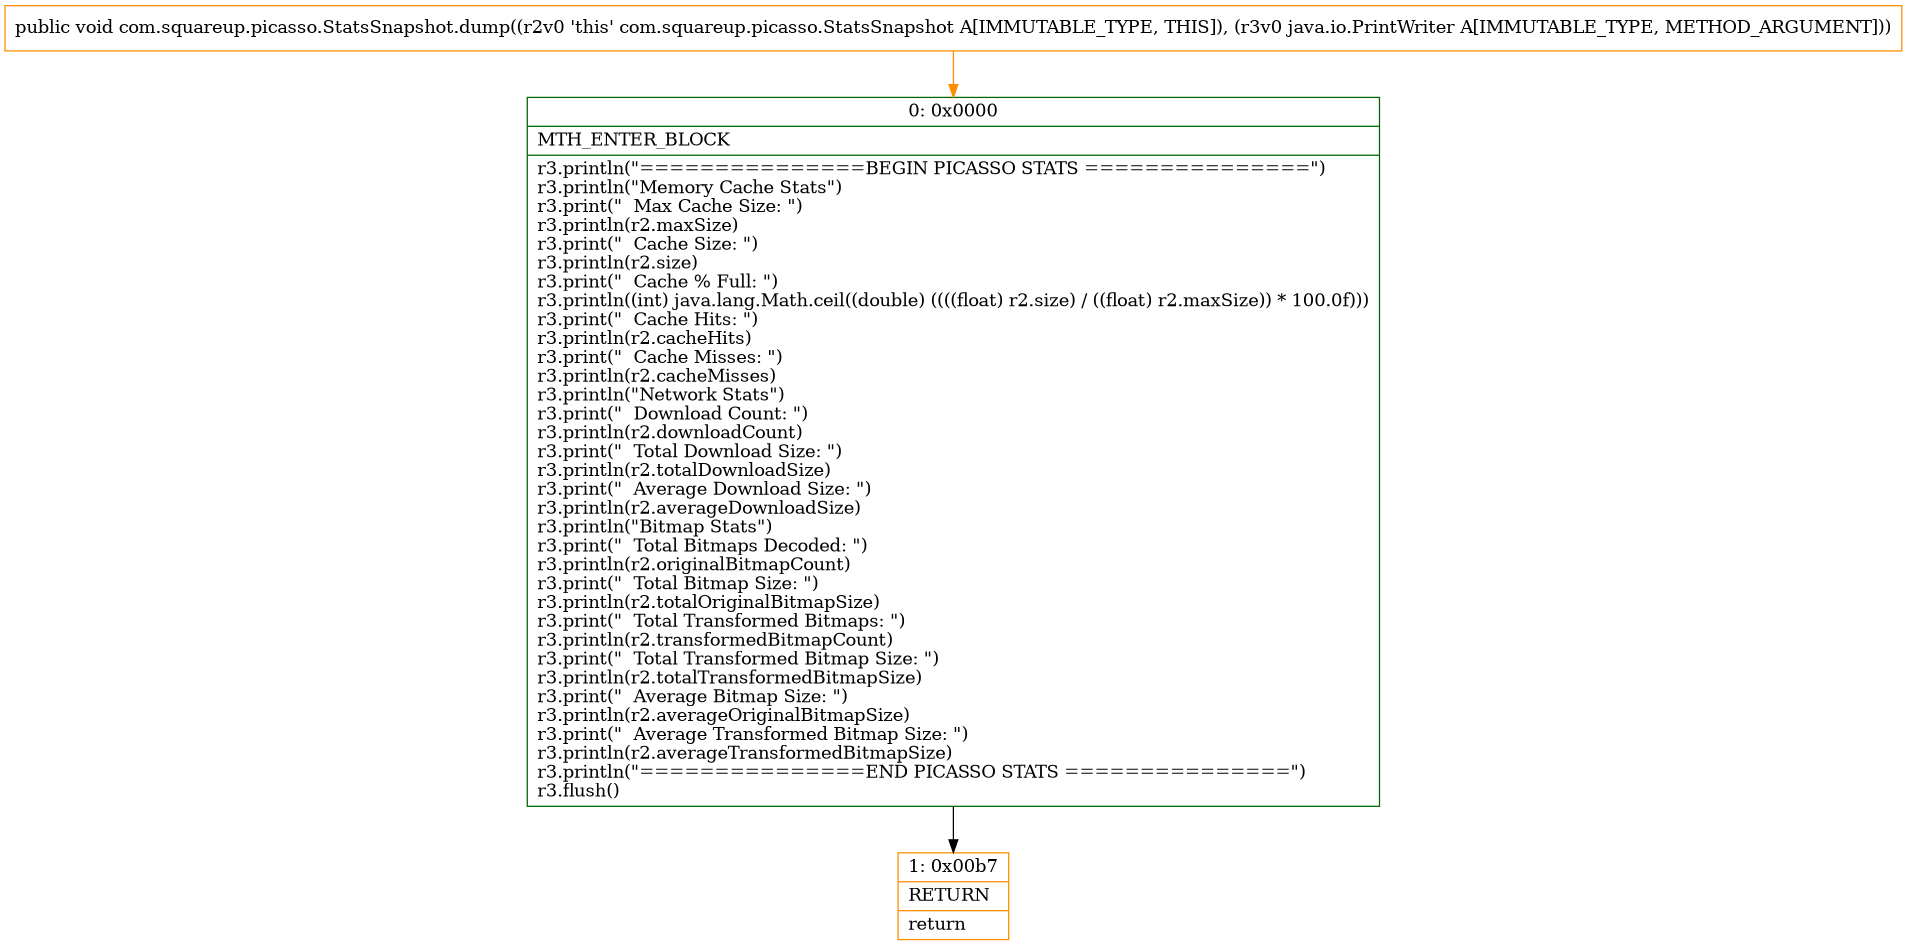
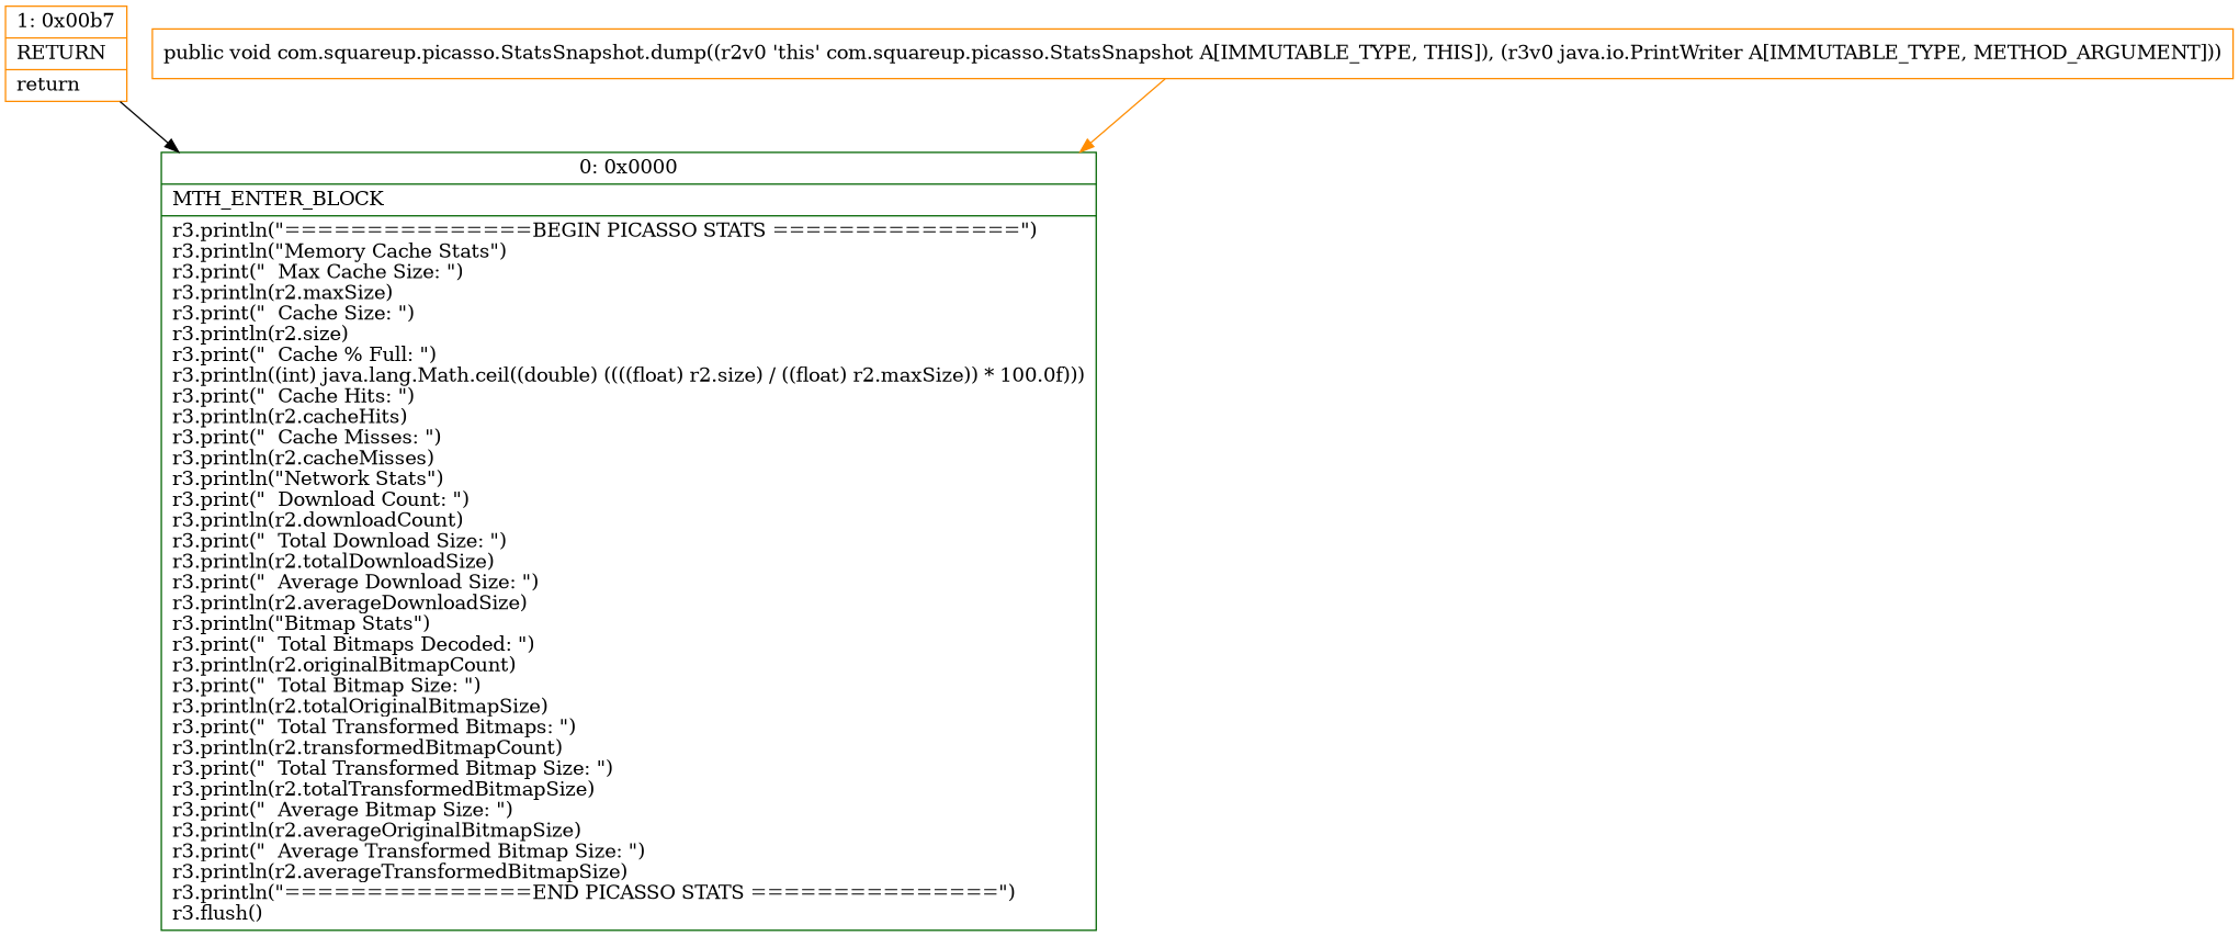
  digraph {
    node [shape=record color=darkorange]
    n1 [label="{0\:\ 0x0000|MTH_ENTER_BLOCK\l|r3.println(\"===============BEGIN PICASSO STATS ===============\")\lr3.println(\"Memory Cache Stats\")\lr3.print(\"  Max Cache Size: \")\lr3.println(r2.maxSize)\lr3.print(\"  Cache Size: \")\lr3.println(r2.size)\lr3.print(\"  Cache % Full: \")\lr3.println((int) java.lang.Math.ceil((double) ((((float) r2.size) \/ ((float) r2.maxSize)) * 100.0f)))\lr3.print(\"  Cache Hits: \")\lr3.println(r2.cacheHits)\lr3.print(\"  Cache Misses: \")\lr3.println(r2.cacheMisses)\lr3.println(\"Network Stats\")\lr3.print(\"  Download Count: \")\lr3.println(r2.downloadCount)\lr3.print(\"  Total Download Size: \")\lr3.println(r2.totalDownloadSize)\lr3.print(\"  Average Download Size: \")\lr3.println(r2.averageDownloadSize)\lr3.println(\"Bitmap Stats\")\lr3.print(\"  Total Bitmaps Decoded: \")\lr3.println(r2.originalBitmapCount)\lr3.print(\"  Total Bitmap Size: \")\lr3.println(r2.totalOriginalBitmapSize)\lr3.print(\"  Total Transformed Bitmaps: \")\lr3.println(r2.transformedBitmapCount)\lr3.print(\"  Total Transformed Bitmap Size: \")\lr3.println(r2.totalTransformedBitmapSize)\lr3.print(\"  Average Bitmap Size: \")\lr3.println(r2.averageOriginalBitmapSize)\lr3.print(\"  Average Transformed Bitmap Size: \")\lr3.println(r2.averageTransformedBitmapSize)\lr3.println(\"===============END PICASSO STATS ===============\")\lr3.flush()\l}" color=darkgreen]
    n2 [label="{1\:\ 0x00b7|RETURN\l|return\l}"]
    n3 [label="{public void com.squareup.picasso.StatsSnapshot.dump((r2v0 'this' com.squareup.picasso.StatsSnapshot A[IMMUTABLE_TYPE, THIS]), (r3v0 java.io.PrintWriter A[IMMUTABLE_TYPE, METHOD_ARGUMENT])) }"]
-   n1 -> n2 [color=black]
+   n2 -> n1 [color=black]
    n3 -> n1 [color=darkorange]
  }
